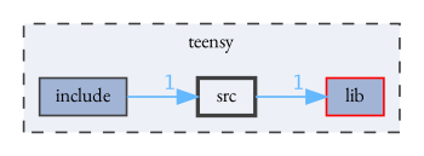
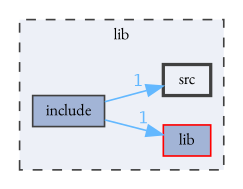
  digraph {
    compound=true
    fontname="EB Garamond"
    rankdir=LR
    node [color=grey25 fillcolor="#a2b4d6" fontname="EB Garamond" fontsize=10 shape=box style=filled]
    edge [color=steelblue1 fontcolor=steelblue1 fontname="EB Garamond" fontsize=10 headlabel=1 labeldistance=1.5 labelfontname=Helvetica labelfontsize=10]
    n1 [color=red height=0.2 label=lib width=0.4]
    n2 [height=0.2 label=include width=0.4]
    n3 [fillcolor="#edf0f7" height=0.2 label=src style="filled,bold" width=0.4]
    subgraph cluster_1 {
      bgcolor="#edf0f7"
      fontsize=10
-     label=teensy
+     label=lib
      pencolor=grey25
      style="filled,dashed"
      n1
      n2
      n3
    }
    n2 -> n3
-   n3 -> n1
+   n2 -> n1
  }
